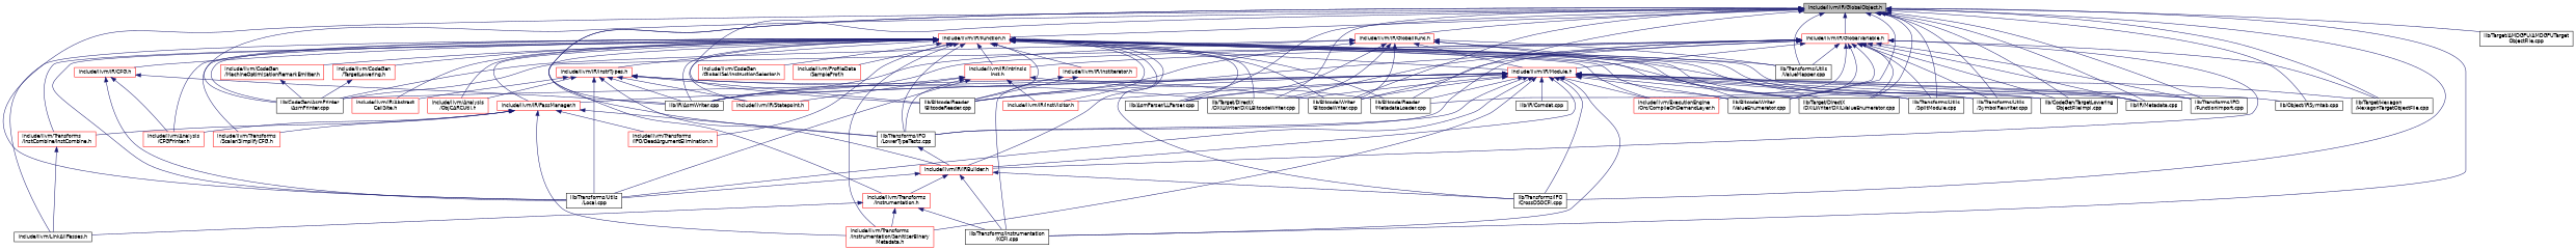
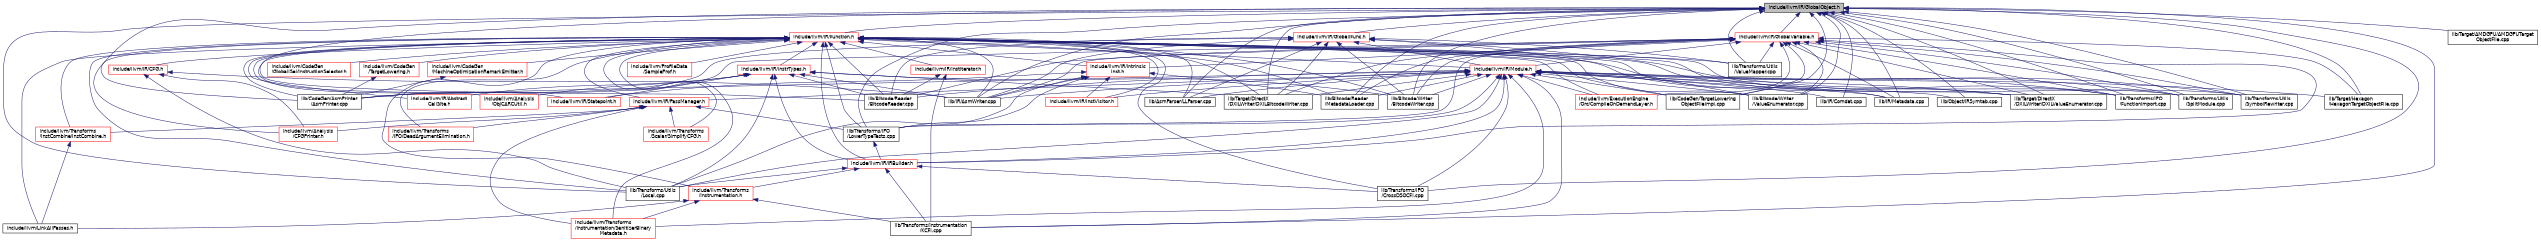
  digraph {
    node [color=black fontname=Helvetica fontsize=10 shape=record]
    edge [color=midnightblue dir=back fontname=Helvetica fontsize=10 labelfontname=Helvetica labelfontsize=10 style=solid]
    n1 [fillcolor=grey75 fontcolor=black height=0.2 label="include/llvm/IR/GlobalObject.h" style=filled width=0.4]
    n2 [color=red height=0.2 label="include/llvm/IR/Function.h" width=0.4]
    n3 [height=0.2 label="lib/CodeGen/AsmPrinter\l/AsmPrinter.cpp" width=0.4]
    n4 [height=0.2 label="lib/IR/AsmWriter.cpp" width=0.4]
    n5 [height=0.2 label="lib/Transforms/Utils\l/Local.cpp" width=0.4]
    n6 [height=0.2 label="lib/Bitcode/Reader\l/BitcodeReader.cpp" width=0.4]
    n7 [height=0.2 label="lib/Transforms/Instrumentation\l/KCFI.cpp" width=0.4]
    n8 [height=0.2 label="lib/Transforms/IPO\l/CrossDSOCFI.cpp" width=0.4]
    n9 [height=0.2 label="lib/Transforms/IPO\l/LowerTypeTests.cpp" width=0.4]
    n10 [height=0.2 label="lib/Bitcode/Writer\l/BitcodeWriter.cpp" width=0.4]
    n11 [height=0.2 label="lib/Target/DirectX\l/DXILWriter/DXILBitcodeWriter.cpp" width=0.4]
    n12 [height=0.2 label="lib/Bitcode/Reader\l/MetadataLoader.cpp" width=0.4]
    n13 [height=0.2 label="lib/AsmParser/LLParser.cpp" width=0.4]
    n14 [height=0.2 label="lib/Bitcode/Writer\l/ValueEnumerator.cpp" width=0.4]
    n15 [height=0.2 label="lib/CodeGen/TargetLowering\lObjectFileImpl.cpp" width=0.4]
    n16 [height=0.2 label="lib/IR/Comdat.cpp" width=0.4]
    n17 [height=0.2 label="lib/IR/Metadata.cpp" width=0.4]
    n18 [height=0.2 label="lib/Object/IRSymtab.cpp" width=0.4]
    n19 [height=0.2 label="lib/Target/DirectX\l/DXILWriter/DXILValueEnumerator.cpp" width=0.4]
    n20 [height=0.2 label="lib/Target/Hexagon\l/HexagonTargetObjectFile.cpp" width=0.4]
    n21 [height=0.2 label="lib/Transforms/IPO\l/FunctionImport.cpp" width=0.4]
    n22 [height=0.2 label="lib/Transforms/Utils\l/SplitModule.cpp" width=0.4]
    n23 [height=0.2 label="lib/Transforms/Utils\l/SymbolRewriter.cpp" width=0.4]
    n24 [height=0.2 label="lib/Transforms/Utils\l/ValueMapper.cpp" width=0.4]
    n25 [color=red height=0.2 label="include/llvm/IR/GlobalIFunc.h" width=0.4]
    n26 [color=red height=0.2 label="include/llvm/IR/GlobalVariable.h" width=0.4]
    n27 [height=0.2 label="lib/Target/AMDGPU/AMDGPUTarget\lObjectFile.cpp" width=0.4]
    n28 [color=red height=0.2 label="include/llvm/Analysis\l/CFGPrinter.h" width=0.4]
    n29 [color=red height=0.2 label="include/llvm/Analysis\l/ObjCARCUtil.h" width=0.4]
    n30 [color=red height=0.2 label="include/llvm/CodeGen\l/GlobalISel/InstructionSelector.h" width=0.4]
    n31 [color=red height=0.2 label="include/llvm/CodeGen\l/MachineOptimizationRemarkEmitter.h" width=0.4]
    n32 [color=red height=0.2 label="include/llvm/CodeGen\l/TargetLowering.h" width=0.4]
    n33 [color=red height=0.2 label="include/llvm/ExecutionEngine\l/Orc/CompileOnDemandLayer.h" width=0.4]
    n34 [color=red height=0.2 label="include/llvm/IR/Abstract\lCallSite.h" width=0.4]
    n35 [color=red height=0.2 label="include/llvm/IR/CFG.h" width=0.4]
    n36 [color=red height=0.2 label="include/llvm/IR/InstIterator.h" width=0.4]
    n37 [color=red height=0.2 label="include/llvm/IR/InstrTypes.h" width=0.4]
    n38 [color=red height=0.2 label="include/llvm/IR/IRBuilder.h" width=0.4]
    n39 [color=red height=0.2 label="include/llvm/Transforms\l/Instrumentation.h" width=0.4]
    n40 [height=0.2 label="include/llvm/LinkAllPasses.h" width=0.4]
    n41 [color=red height=0.2 label="include/llvm/Transforms\l/Instrumentation/SanitizerBinary\lMetadata.h" width=0.4]
    n42 [color=red height=0.2 label="include/llvm/IR/Statepoint.h" width=0.4]
    n43 [color=red height=0.2 label="include/llvm/IR/InstVisitor.h" width=0.4]
    n44 [color=red height=0.2 label="include/llvm/IR/Intrinsic\lInst.h" width=0.4]
    n45 [color=red height=0.2 label="include/llvm/IR/Module.h" width=0.4]
    n46 [color=red height=0.2 label="include/llvm/IR/PassManager.h" width=0.4]
    n47 [color=red height=0.2 label="include/llvm/Transforms\l/InstCombine/InstCombine.h" width=0.4]
    n48 [color=red height=0.2 label="include/llvm/Transforms\l/IPO/DeadArgumentElimination.h" width=0.4]
    n49 [color=red height=0.2 label="include/llvm/Transforms\l/Scalar/SimplifyCFG.h" width=0.4]
    n50 [color=red height=0.2 label="include/llvm/ProfileData\l/SampleProf.h" width=0.4]
    n1 -> n2
    n1 -> n3
    n1 -> n4
    n1 -> n5
    n1 -> n6
    n1 -> n7
    n1 -> n8
    n1 -> n9
    n1 -> n10
    n1 -> n11
    n1 -> n12
    n1 -> n13
    n1 -> n14
    n1 -> n15
+   n1 -> n16
    n1 -> n17
    n1 -> n18
    n1 -> n19
    n1 -> n20
    n1 -> n21
    n1 -> n22
    n1 -> n23
    n1 -> n24
    n1 -> n25
    n1 -> n26
    n1 -> n27
    n2 -> n3
    n2 -> n4
    n2 -> n5
    n2 -> n6
    n2 -> n8
    n2 -> n9
    n2 -> n10
    n2 -> n11
    n2 -> n12
    n2 -> n13
    n2 -> n14
    n2 -> n15
    n2 -> n17
    n2 -> n19
    n2 -> n21
    n2 -> n22
    n2 -> n23
    n2 -> n24
    n2 -> n28
    n2 -> n29
    n2 -> n30
    n2 -> n31
    n2 -> n32
    n2 -> n33
    n2 -> n34
    n2 -> n35
    n2 -> n36
    n2 -> n37
    n2 -> n38
    n2 -> n39
    n2 -> n40
    n2 -> n41
    n2 -> n42
    n2 -> n43
    n2 -> n44
    n2 -> n45
    n2 -> n46
    n2 -> n47
    n2 -> n48
    n2 -> n49
    n2 -> n50
    n9 -> n38
    n25 -> n3
    n25 -> n4
    n25 -> n6
    n25 -> n10
    n25 -> n11
    n25 -> n13
    n25 -> n14
    n25 -> n19
    n25 -> n24
    n25 -> n45
    n26 -> n3
    n26 -> n4
    n26 -> n6
    n26 -> n9
    n26 -> n10
    n26 -> n11
    n26 -> n12
    n26 -> n14
    n26 -> n15
    n26 -> n17
    n26 -> n19
    n26 -> n20
    n26 -> n21
    n26 -> n22
    n26 -> n23
    n26 -> n24
    n26 -> n33
    n26 -> n38
    n26 -> n44
    n26 -> n45
    n31 -> n3
    n32 -> n3
    n35 -> n4
    n35 -> n5
    n35 -> n28
    n36 -> n6
    n36 -> n7
    n37 -> n4
    n37 -> n5
    n37 -> n6
    n37 -> n10
    n37 -> n11
    n37 -> n29
    n37 -> n34
    n37 -> n38
    n37 -> n42
    n38 -> n5
    n38 -> n7
    n38 -> n8
    n38 -> n39
    n39 -> n7
    n39 -> n40
    n39 -> n41
    n44 -> n4
    n44 -> n5
    n44 -> n9
    n44 -> n12
    n44 -> n42
    n44 -> n43
    n45 -> n3
    n45 -> n4
    n45 -> n5
    n45 -> n6
    n45 -> n7
    n45 -> n8
    n45 -> n9
    n45 -> n10
    n45 -> n11
    n45 -> n12
    n45 -> n13
    n45 -> n14
    n45 -> n15
    n45 -> n16
    n45 -> n17
    n45 -> n18
    n45 -> n19
    n45 -> n20
    n45 -> n21
    n45 -> n22
    n45 -> n23
    n45 -> n33
    n45 -> n38
    n45 -> n41
    n45 -> n43
    n45 -> n46
    n46 -> n9
    n46 -> n28
    n46 -> n41
    n46 -> n47
    n46 -> n48
    n46 -> n49
    n47 -> n40
  }
